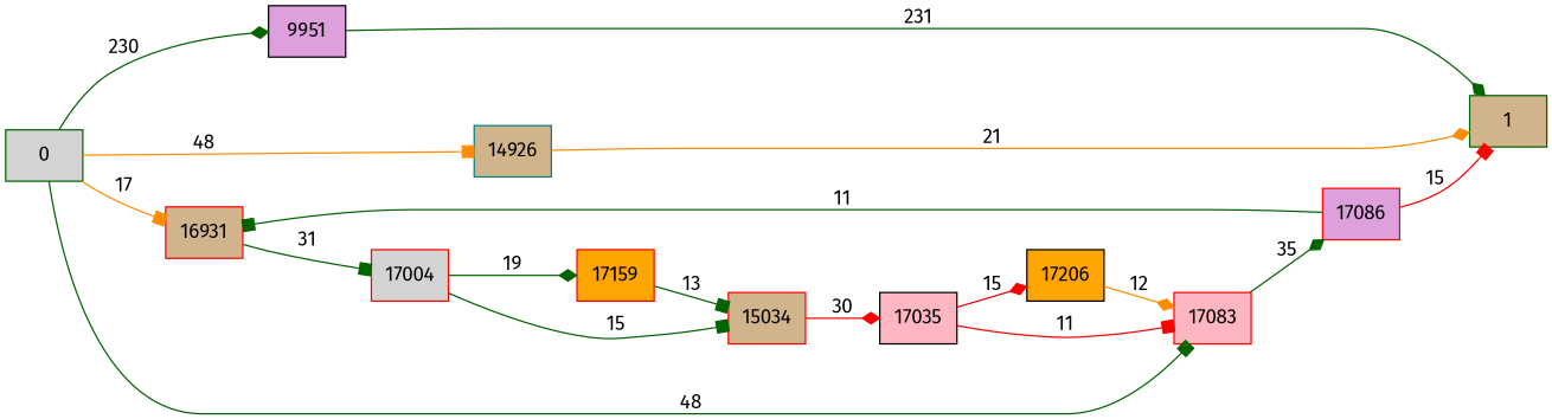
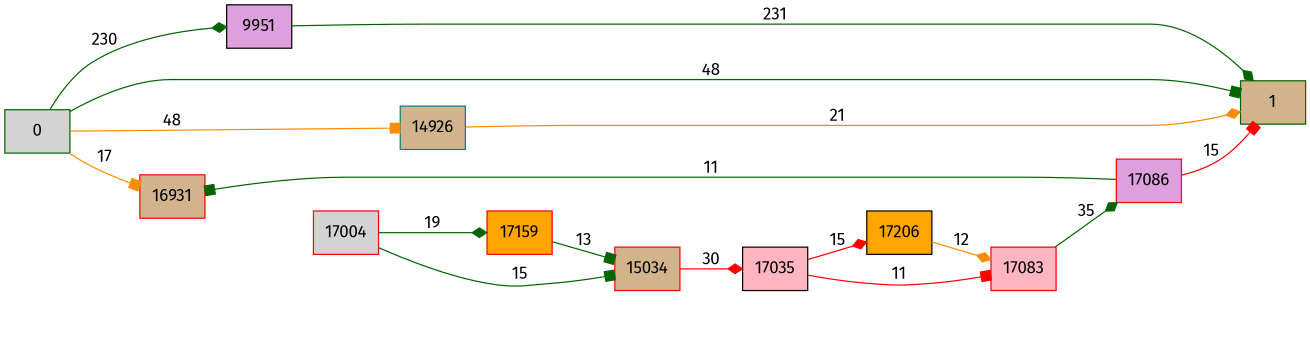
  digraph {
    fontname="Fira Sans"
    rankdir=LR
    node [color=red fillcolor=tan fontname="Fira Sans" shape=rectangle style=filled]
    edge [arrowhead=box color=darkgreen fontname="Fira Sans"]
    9951 [color=black fillcolor=plum]
    1 [color=darkgreen]
    14926 [color=teal]
    17004 [fillcolor=lightgrey]
    16931
    n6 [label=15034]
    17159 [fillcolor=orange]
    17035 [color=black fillcolor=lightpink]
    17083 [fillcolor=lightpink]
    17206 [color=black fillcolor=orange]
    17086 [fillcolor=plum]
    0 [color=darkgreen fillcolor=lightgrey]
    9951 -> 1 [arrowhead=diamond label=231]
    14926 -> 1 [arrowhead=diamond color=darkorange label=21]
    17004 -> n6 [label=15]
    17004 -> 17159 [arrowhead=diamond label=19]
-   16931 -> 17004 [label=31]
    n6 -> 17035 [arrowhead=diamond color=red label=30]
    17159 -> n6 [label=13]
    17035 -> 17083 [color=red label=11]
    17035 -> 17206 [arrowhead=diamond color=red label=15]
    17083 -> 17086 [arrowhead=diamond label=35]
    17206 -> 17083 [arrowhead=diamond color=darkorange label=12]
    17086 -> 1 [color=red label=15]
    17086 -> 16931 [label=11]
    0 -> 9951 [arrowhead=diamond label=230]
-   0 -> 17083 [label=48]
+   0 -> 1 [label=48]
    0 -> 14926 [color=darkorange label=48]
    0 -> 16931 [color=darkorange label=17]
  }
